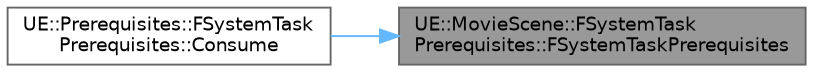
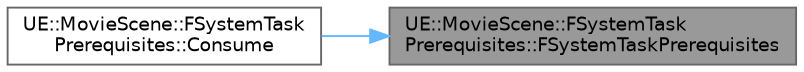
  digraph {
    rankdir=RL
    node [fontname=Helvetica fontsize=10 shape=box style=filled]
    n1 [color=gray40 fillcolor=grey60 fontcolor=black height=0.2 label="UE::MovieScene::FSystemTask\lPrerequisites::FSystemTaskPrerequisites" width=0.4]
-   n2 [color=grey40 fillcolor=white height=0.2 label="UE::Prerequisites::FSystemTask\lPrerequisites::Consume" width=0.4]
+   n2 [color=grey40 fillcolor=white height=0.2 label="UE::MovieScene::FSystemTask\lPrerequisites::Consume" width=0.4]
    n1 -> n2 [color=steelblue1 dir=back fontname=Helvetica fontsize=10 labelfontname=Helvetica labelfontsize=10 style=solid]
  }
